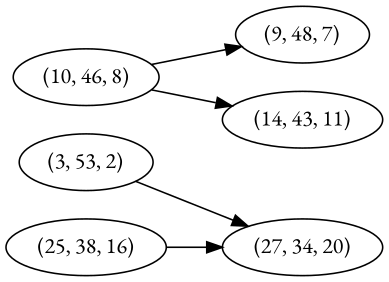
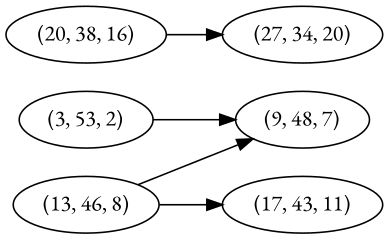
  digraph {
    fontname="EB Garamond"
    rankdir=LR
    node [fontname="EB Garamond"]
    edge [fontname="EB Garamond"]
    "(3, 53, 2)"
    "(9, 48, 7)"
-   "(10, 46, 8)"
-   "(14, 43, 11)"
-   "(20, 38, 16)" [label="(25, 38, 16)"]
+   "(10, 46, 8)" [label="(13, 46, 8)"]
+   "(14, 43, 11)" [label="(17, 43, 11)"]
+   "(20, 38, 16)"
    "(27, 34, 20)"
-   "(3, 53, 2)" -> "(27, 34, 20)"
+   "(3, 53, 2)" -> "(9, 48, 7)"
    "(10, 46, 8)" -> "(9, 48, 7)"
    "(10, 46, 8)" -> "(14, 43, 11)"
    "(20, 38, 16)" -> "(27, 34, 20)"
  }
